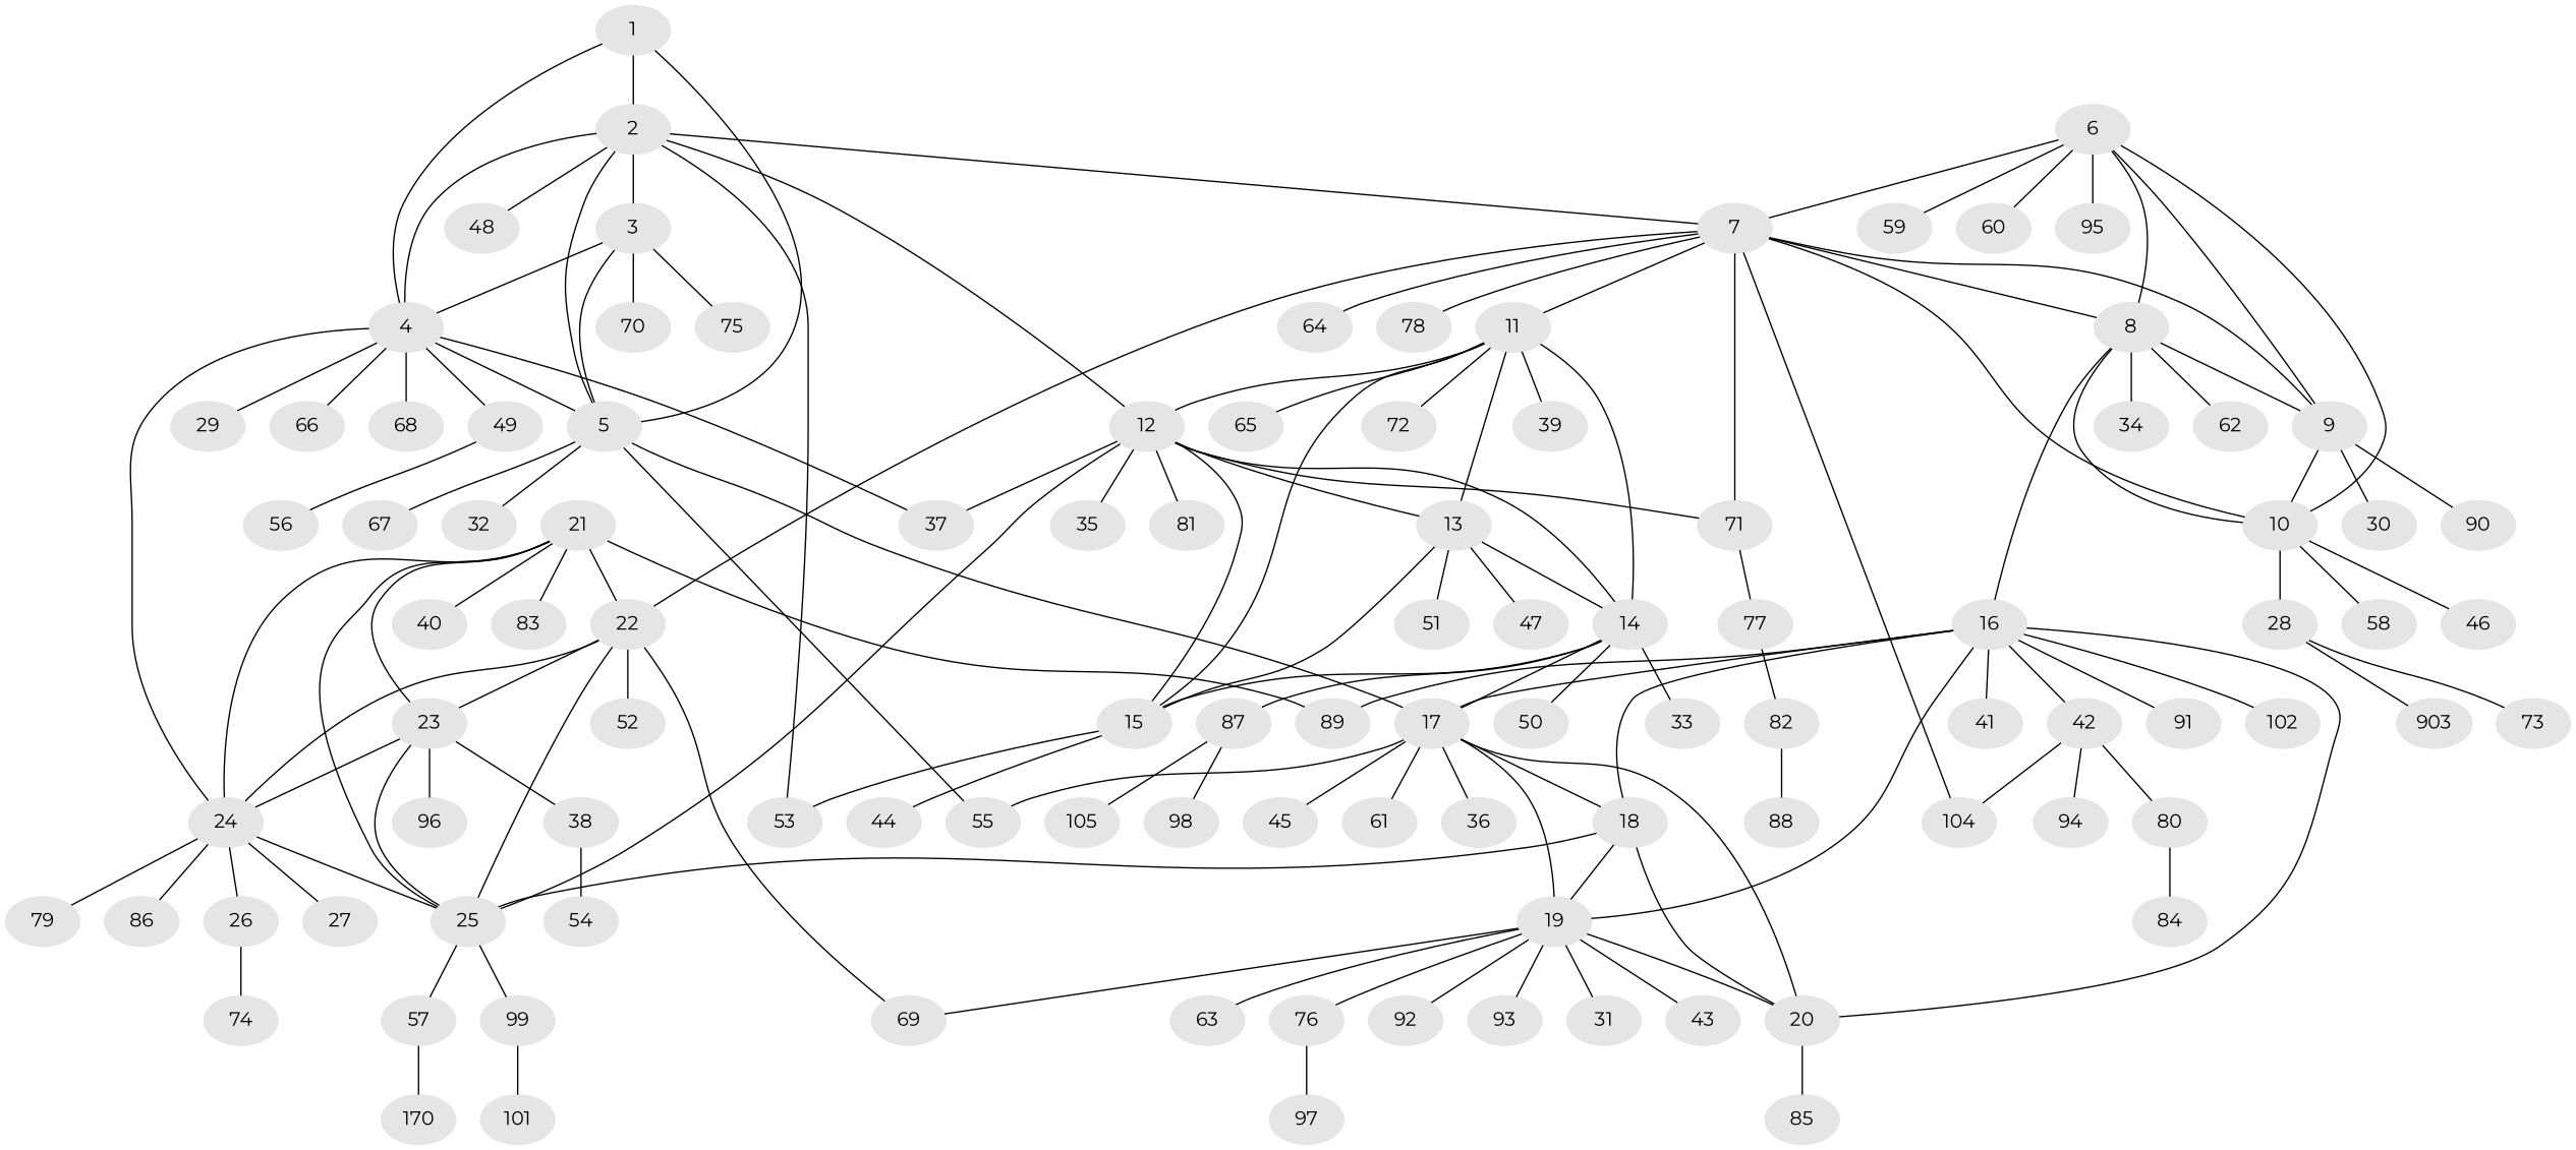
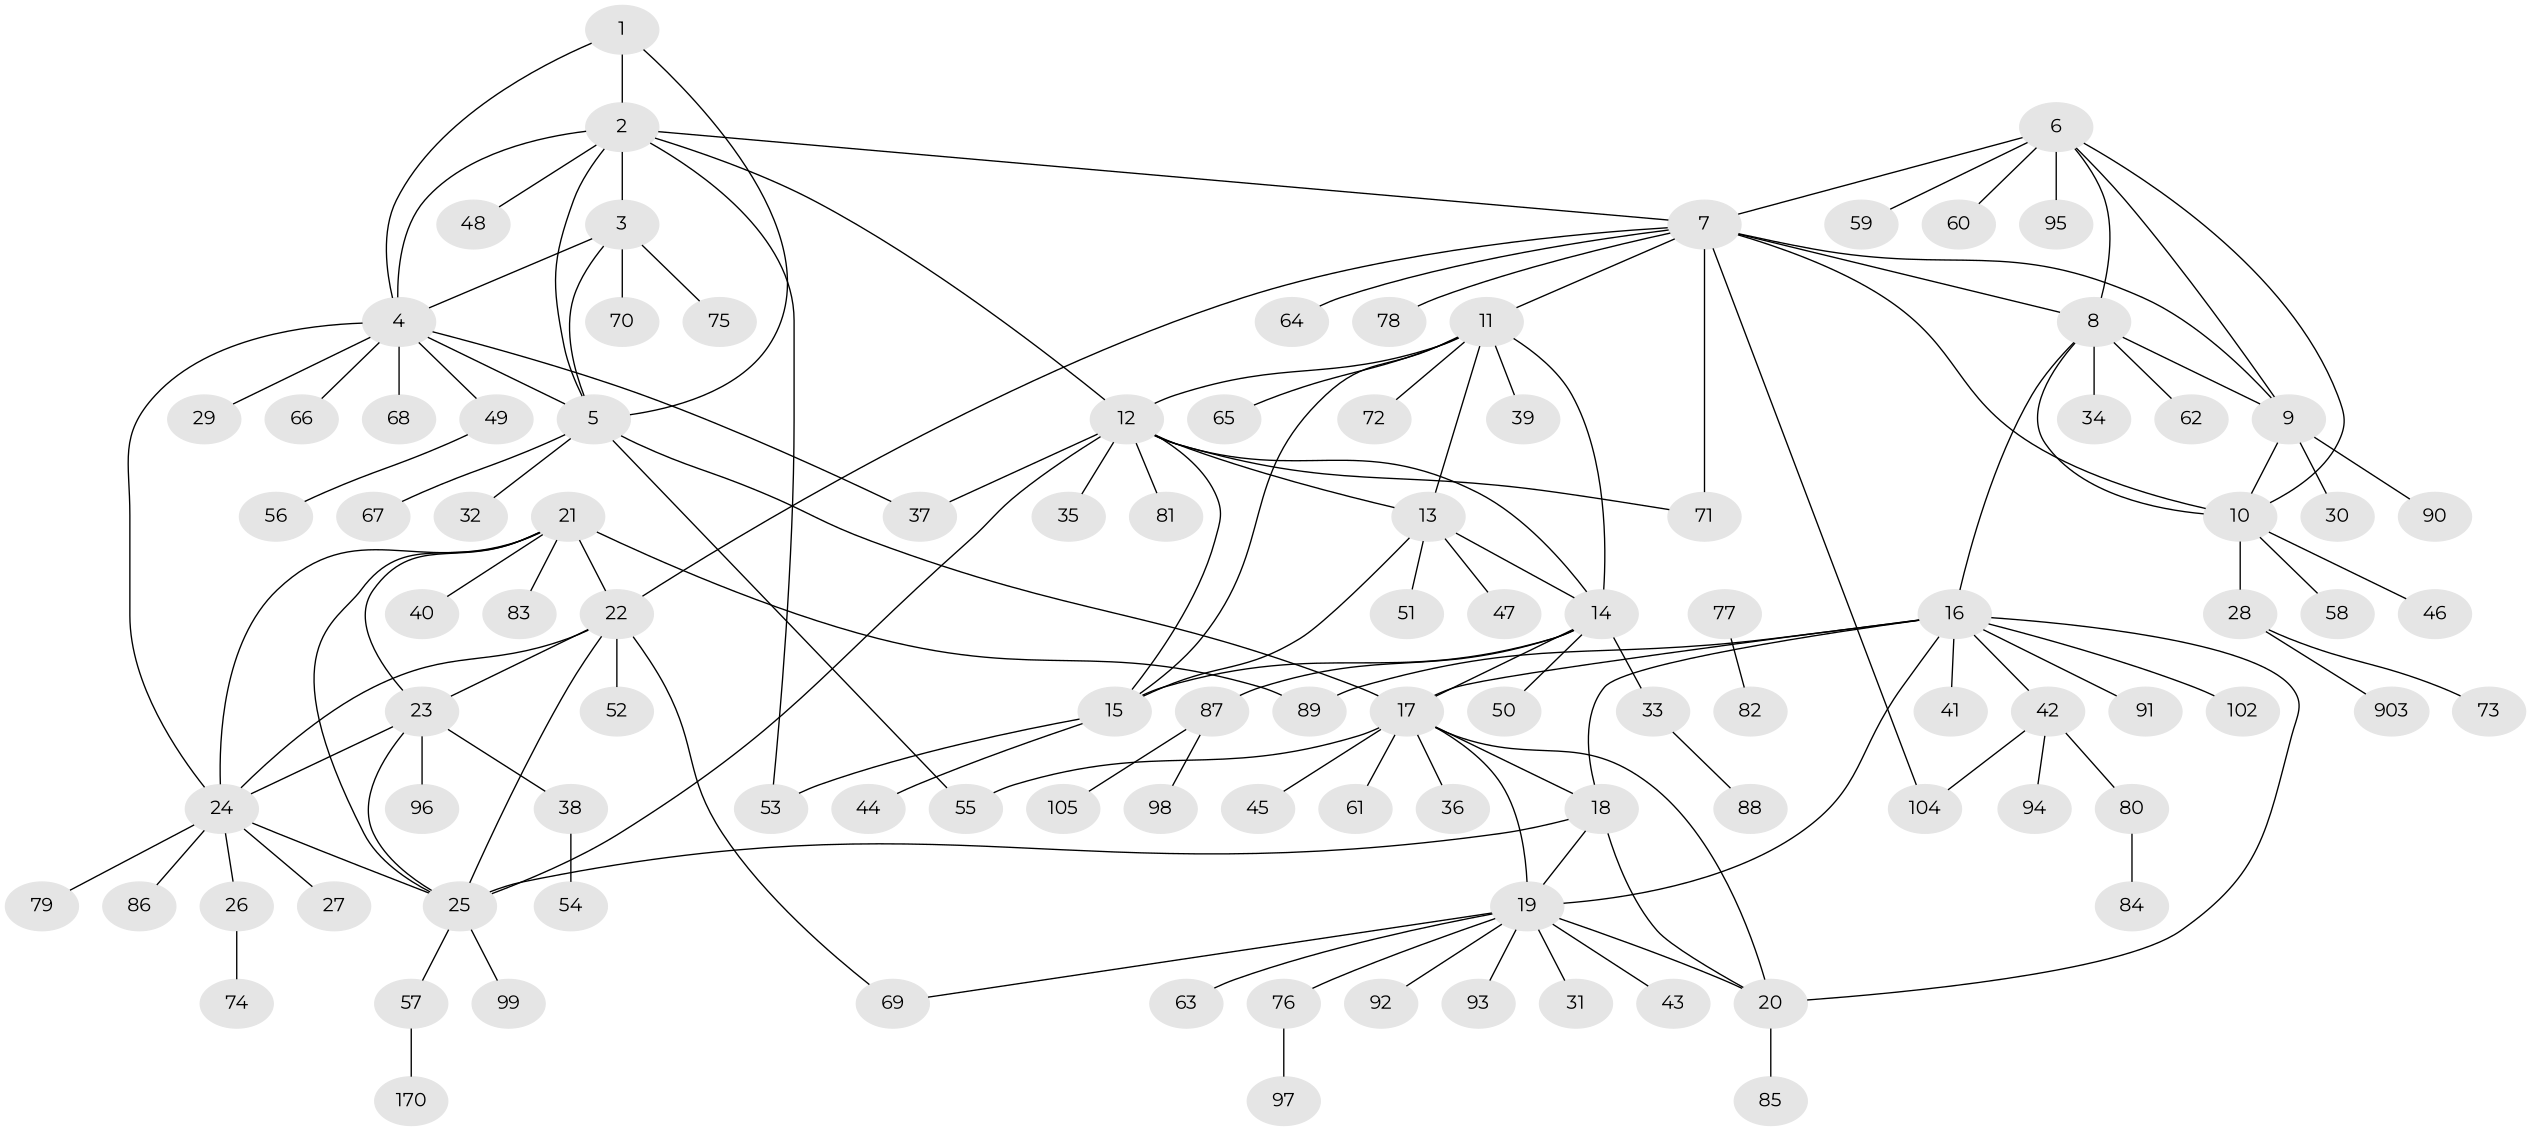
  graph {
    fontname=Montserrat
    node [color=gray90 fontname=Montserrat style=filled]
    edge [fontname=Montserrat]
    1
    2
    4
    5
    3
    7
    12
    48
    53
    70
    75
    24
    29
    37
    49
    66
    68
    17
    32
    55
    67
    8
    9
    10
    11
    22
    64
    71
    78
    104
    13
    14
    15
    25
    35
    81
    26
    27
    79
    86
    56
    18
    19
    20
    36
    45
    61
    6
    59
    60
    95
    16
    34
    62
    30
    90
    28
    46
    58
    39
    65
    72
    69
    23
    52
    77
    41
    42
    89
    91
    102
    73
    n73 [label=903]
    47
    51
    33
    50
    87
    44
    57
    99
    88
    98
    105
    31
    43
    63
    76
    92
    93
    85
    80
    94
    97
    21
    40
    83
    38
    96
    54
    74
    n102 [label=170]
-   101
    84
    82
    1 -- 2
    1 -- 4
    1 -- 5
    2 -- 4
    2 -- 5
    2 -- 3
    2 -- 7
    2 -- 12
    2 -- 48
    2 -- 53
    4 -- 5
    4 -- 24
    4 -- 29
    4 -- 37
    4 -- 49
    4 -- 66
    4 -- 68
    5 -- 17
    5 -- 32
    5 -- 55
    5 -- 67
    3 -- 4
    3 -- 5
    3 -- 70
    3 -- 75
    7 -- 8
    7 -- 9
    7 -- 10
    7 -- 11
    7 -- 22
    7 -- 64
    7 -- 71
    7 -- 78
    7 -- 104
    12 -- 37
    12 -- 71
    12 -- 13
    12 -- 14
    12 -- 15
    12 -- 25
    12 -- 35
    12 -- 81
    24 -- 25
    24 -- 26
    24 -- 27
    24 -- 79
    24 -- 86
    49 -- 56
    17 -- 55
    17 -- 18
    17 -- 19
    17 -- 20
    17 -- 36
    17 -- 45
    17 -- 61
    8 -- 9
    8 -- 10
    8 -- 16
    8 -- 34
    8 -- 62
    9 -- 10
    9 -- 30
    9 -- 90
    10 -- 28
    10 -- 46
    10 -- 58
    11 -- 12
    11 -- 13
    11 -- 14
    11 -- 15
    11 -- 39
    11 -- 65
    11 -- 72
    22 -- 24
    22 -- 25
    22 -- 69
    22 -- 23
    22 -- 52
-   71 -- 77
    13 -- 14
    13 -- 15
    13 -- 47
    13 -- 51
    14 -- 17
    14 -- 15
    14 -- 33
    14 -- 50
    14 -- 87
    15 -- 53
    15 -- 44
    25 -- 57
    25 -- 99
    26 -- 74
    18 -- 25
    18 -- 19
    18 -- 20
    19 -- 20
    19 -- 69
    19 -- 31
    19 -- 43
    19 -- 63
    19 -- 76
    19 -- 92
    19 -- 93
    20 -- 85
    6 -- 7
    6 -- 8
    6 -- 9
    6 -- 10
    6 -- 59
    6 -- 60
    6 -- 95
    16 -- 17
    16 -- 18
    16 -- 19
    16 -- 20
    16 -- 41
    16 -- 42
    16 -- 89
    16 -- 91
    16 -- 102
    28 -- 73
    28 -- n73
    23 -- 24
    23 -- 25
    23 -- 38
    23 -- 96
    77 -- 82
    42 -- 104
    42 -- 80
    42 -- 94
-   82 -- 88
+   33 -- 88
    87 -- 98
    87 -- 105
    57 -- n102
-   99 -- 101
    76 -- 97
    80 -- 84
    21 -- 24
    21 -- 22
    21 -- 25
    21 -- 23
    21 -- 89
    21 -- 40
    21 -- 83
    38 -- 54
  }
